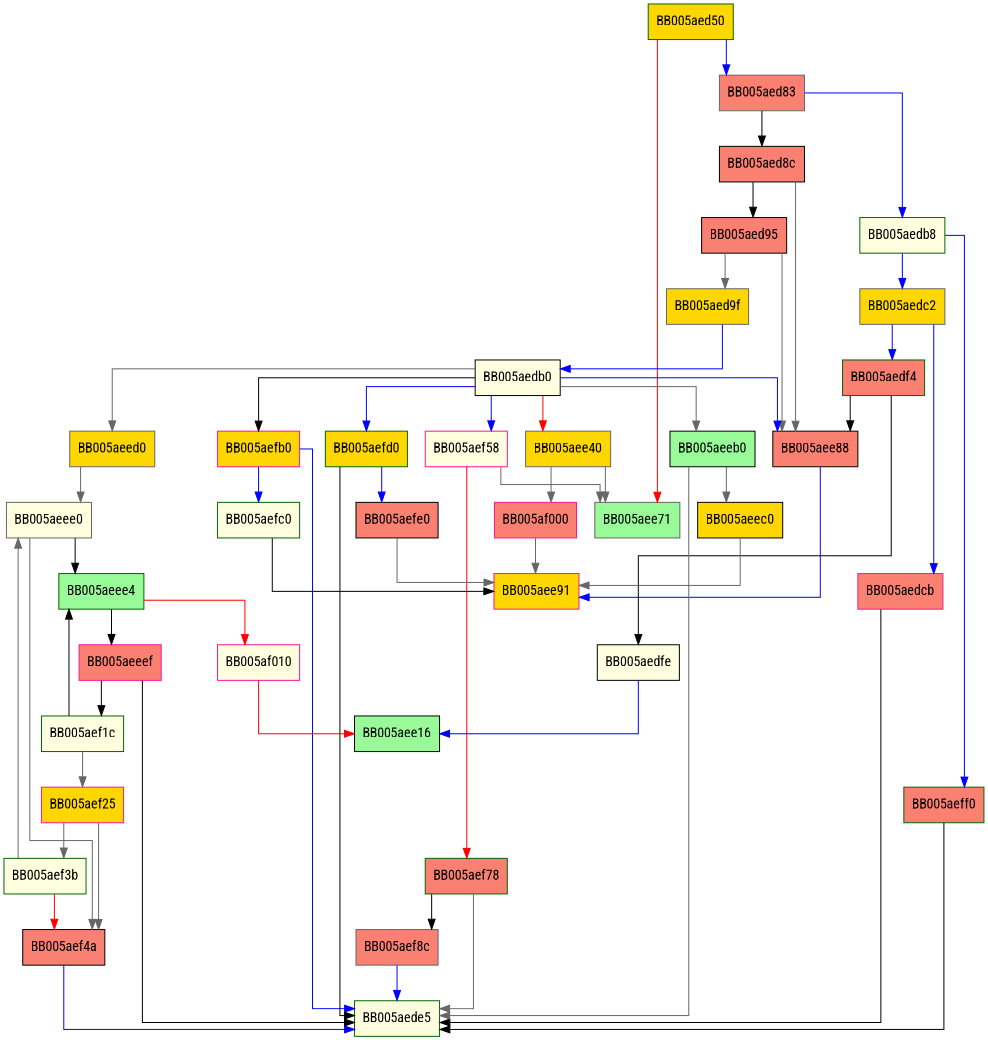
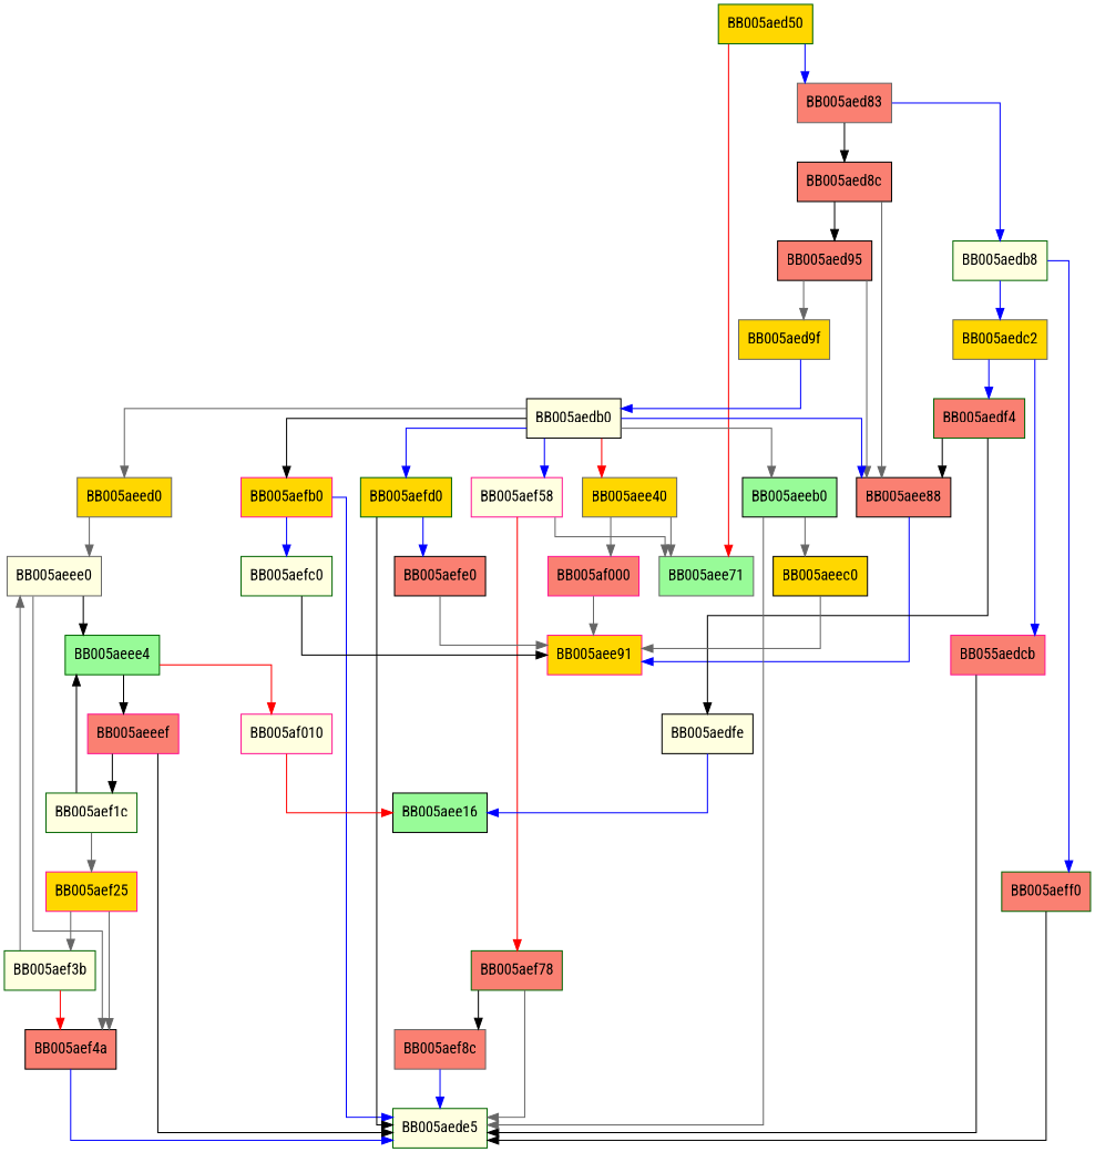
  digraph {
    fontname="Roboto Condensed"
    splines=ortho
    node [color=darkgreen fillcolor=salmon fontname="Roboto Condensed" shape=box style=filled]
    edge [color=gray40 fontname="Roboto Condensed"]
    BB005aed50 [fillcolor=gold]
    BB005aee71 [color=gray40 fillcolor=palegreen]
    BB005aed83 [color=gray40]
    BB005aedb8 [fillcolor=lightyellow]
    BB005aed8c [color=black]
    BB005aeff0
    BB005aedc2 [color=gray40 fillcolor=gold]
    BB005aee88 [color=black]
    BB005aed95 [color=black]
    BB005aede5 [fillcolor=lightyellow]
    BB005aedf4
-   BB005aedcb [color=deeppink]
+   BB005aedcb [color=deeppink label=BB055aedcb]
    BB005aee91 [color=deeppink fillcolor=gold]
    BB005aed9f [color=gray40 fillcolor=gold]
    BB005aedb0 [color=black fillcolor=lightyellow]
    BB005aee40 [color=gray40 fillcolor=gold]
    BB005aefb0 [color=deeppink fillcolor=gold]
    BB005aefd0 [fillcolor=gold]
    BB005aeed0 [color=gray40 fillcolor=gold]
    BB005aef58 [color=deeppink fillcolor=lightyellow]
    BB005aeeb0 [color=black fillcolor=palegreen]
    BB005af000 [color=deeppink]
    BB005aefc0 [fillcolor=lightyellow]
    BB005aefe0 [color=black]
    BB005aeee0 [color=gray40 fillcolor=lightyellow]
    BB005aef78
    BB005aeec0 [color=black fillcolor=gold]
    BB005aeee4 [fillcolor=palegreen]
    BB005aef4a [color=black]
    BB005aef8c [color=gray40]
    BB005aedfe [color=black fillcolor=lightyellow]
    BB005aee16 [color=black fillcolor=palegreen]
    BB005aef25 [color=deeppink fillcolor=gold]
    BB005aef3b [fillcolor=lightyellow]
    BB005af010 [color=deeppink fillcolor=lightyellow]
    BB005aeeef [color=deeppink]
    BB005aef1c [fillcolor=lightyellow]
    BB005aed50 -> BB005aee71 [color=red]
    BB005aed50 -> BB005aed83 [color=blue]
    BB005aed83 -> BB005aedb8 [color=blue]
    BB005aed83 -> BB005aed8c [color=black]
    BB005aedb8 -> BB005aeff0 [color=blue]
    BB005aedb8 -> BB005aedc2 [color=blue]
    BB005aed8c -> BB005aee88
    BB005aed8c -> BB005aed95 [color=black]
    BB005aeff0 -> BB005aede5 [color=black]
    BB005aedc2 -> BB005aedf4 [color=blue]
    BB005aedc2 -> BB005aedcb [color=blue]
    BB005aee88 -> BB005aee91 [color=blue]
    BB005aed95 -> BB005aee88
    BB005aed95 -> BB005aed9f
    BB005aedf4 -> BB005aee88 [color=black]
    BB005aedf4 -> BB005aedfe [color=black]
    BB005aedcb -> BB005aede5 [color=black]
    BB005aed9f -> BB005aedb0 [color=blue]
    BB005aedb0 -> BB005aee88 [color=blue]
    BB005aedb0 -> BB005aee40 [color=red]
    BB005aedb0 -> BB005aefb0 [color=black]
    BB005aedb0 -> BB005aefd0 [color=blue]
    BB005aedb0 -> BB005aeed0
    BB005aedb0 -> BB005aef58 [color=blue]
    BB005aedb0 -> BB005aeeb0
    BB005aee40 -> BB005aee71
    BB005aee40 -> BB005af000
    BB005aefb0 -> BB005aede5 [color=blue]
    BB005aefb0 -> BB005aefc0 [color=blue]
    BB005aefd0 -> BB005aede5 [color=black]
    BB005aefd0 -> BB005aefe0 [color=blue]
    BB005aeed0 -> BB005aeee0
    BB005aef58 -> BB005aee71
    BB005aef58 -> BB005aef78 [color=red]
    BB005aeeb0 -> BB005aede5
    BB005aeeb0 -> BB005aeec0
    BB005af000 -> BB005aee91
    BB005aefc0 -> BB005aee91 [color=black]
    BB005aefe0 -> BB005aee91
    BB005aeee0 -> BB005aeee4 [color=black]
    BB005aeee0 -> BB005aef4a
    BB005aef78 -> BB005aede5
    BB005aef78 -> BB005aef8c [color=black]
    BB005aeec0 -> BB005aee91
    BB005aeee4 -> BB005af010 [color=red]
    BB005aeee4 -> BB005aeeef [color=black]
    BB005aef4a -> BB005aede5 [color=blue]
    BB005aef8c -> BB005aede5 [color=blue]
    BB005aedfe -> BB005aee16 [color=blue]
    BB005aef25 -> BB005aef4a
    BB005aef25 -> BB005aef3b
    BB005aef3b -> BB005aeee0
    BB005aef3b -> BB005aef4a [color=red]
    BB005af010 -> BB005aee16 [color=red]
    BB005aeeef -> BB005aede5 [color=black]
    BB005aeeef -> BB005aef1c [color=black]
    BB005aef1c -> BB005aeee4 [color=black]
    BB005aef1c -> BB005aef25
  }
